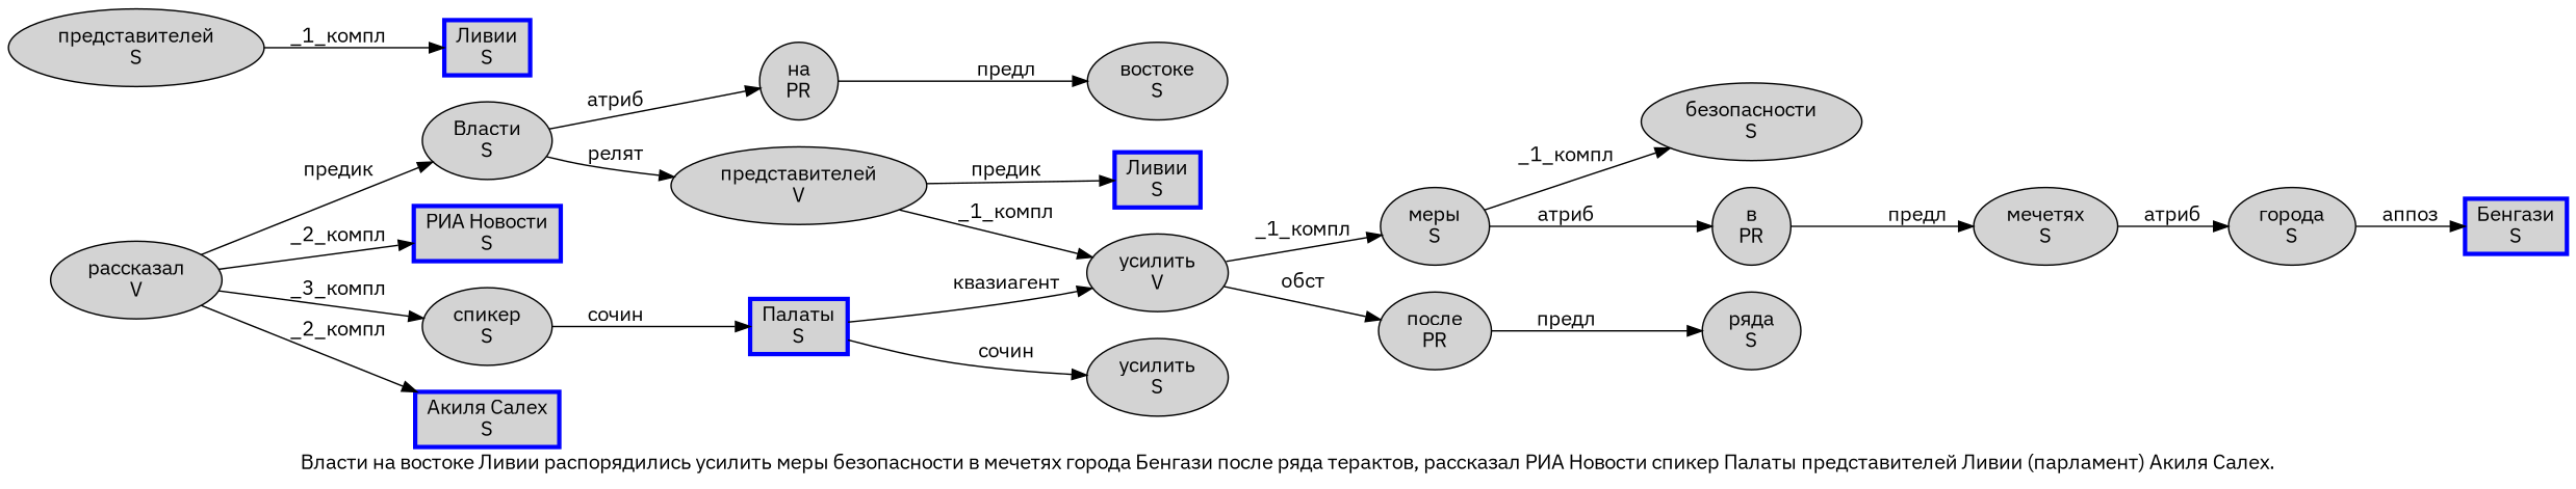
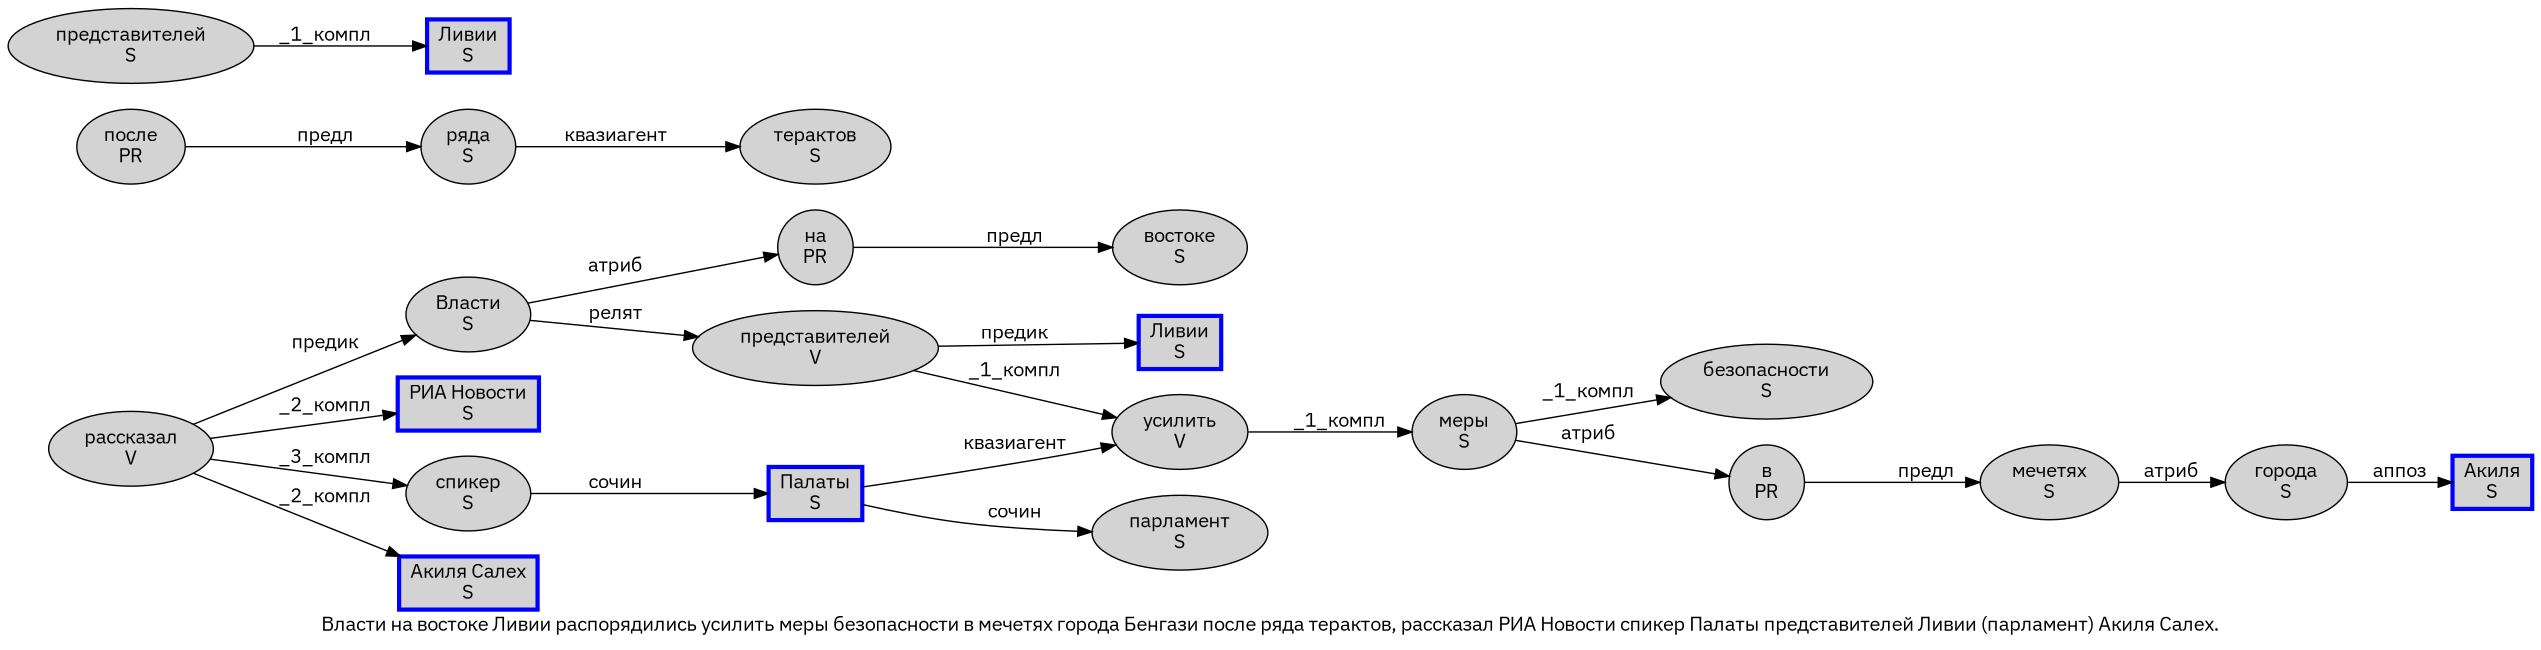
  digraph {
    fontname="IBM Plex Sans"
    label="Власти на востоке Ливии распорядились усилить меры безопасности в мечетях города Бенгази после ряда терактов, рассказал РИА Новости спикер Палаты представителей Ливии (парламент) Акиля Салех."
    rankdir=LR
    node [fillcolor=lightgray fontname="IBM Plex Sans" penwidth=1 shape=ellipse style=filled]
    edge [fontname="IBM Plex Sans"]
    n1 [label="Власти\nS"]
    n2 [label="на\nPR"]
    n3 [label="представителей\nV"]
    n4 [label="востоке\nS"]
    n5 [color=blue label="Ливии\nS" penwidth=3 shape=box]
    n6 [label="усилить\nV"]
    n7 [label="меры\nS"]
    n8 [label="после\nPR"]
    n9 [label="безопасности\nS"]
    n10 [label="в\nPR"]
    n11 [label="ряда\nS"]
    n12 [label="мечетях\nS"]
    n13 [label="города\nS"]
-   n14 [color=blue label="Бенгази\nS" penwidth=3 shape=box]
+   n14 [color=blue label="Акиля\nS" penwidth=3 shape=box]
+   n15 [label="терактов\nS"]
    n16 [label="рассказал\nV"]
    n17 [color=blue label="РИА Новости\nS" penwidth=3 shape=box]
    n18 [label="спикер\nS"]
    n19 [color=blue label="Акиля Салех\nS" penwidth=3 shape=box]
    n20 [color=blue label="Палаты\nS" penwidth=3 shape=box]
-   n21 [label="усилить\nS"]
+   n21 [label="парламент\nS"]
    n22 [label="представителей\nS"]
    n23 [color=blue label="Ливии\nS" penwidth=3 shape=box]
    n1 -> n2 [label="атриб"]
    n1 -> n3 [label="релят"]
    n2 -> n4 [label="предл"]
    n3 -> n5 [label="предик"]
    n3 -> n6 [label="_1_компл"]
    n6 -> n7 [label="_1_компл"]
-   n6 -> n8 [label="обст"]
    n7 -> n9 [label="_1_компл"]
    n7 -> n10 [label="атриб"]
    n8 -> n11 [label="предл"]
    n10 -> n12 [label="предл"]
+   n11 -> n15 [label="квазиагент"]
    n12 -> n13 [label="атриб"]
    n13 -> n14 [label="аппоз"]
    n16 -> n1 [label="предик"]
    n16 -> n17 [label="_2_компл"]
    n16 -> n18 [label="_3_компл"]
    n16 -> n19 [label="_2_компл"]
    n18 -> n20 [label="сочин"]
    n20 -> n6 [label="квазиагент"]
    n20 -> n21 [label="сочин"]
    n22 -> n23 [label="_1_компл"]
  }
